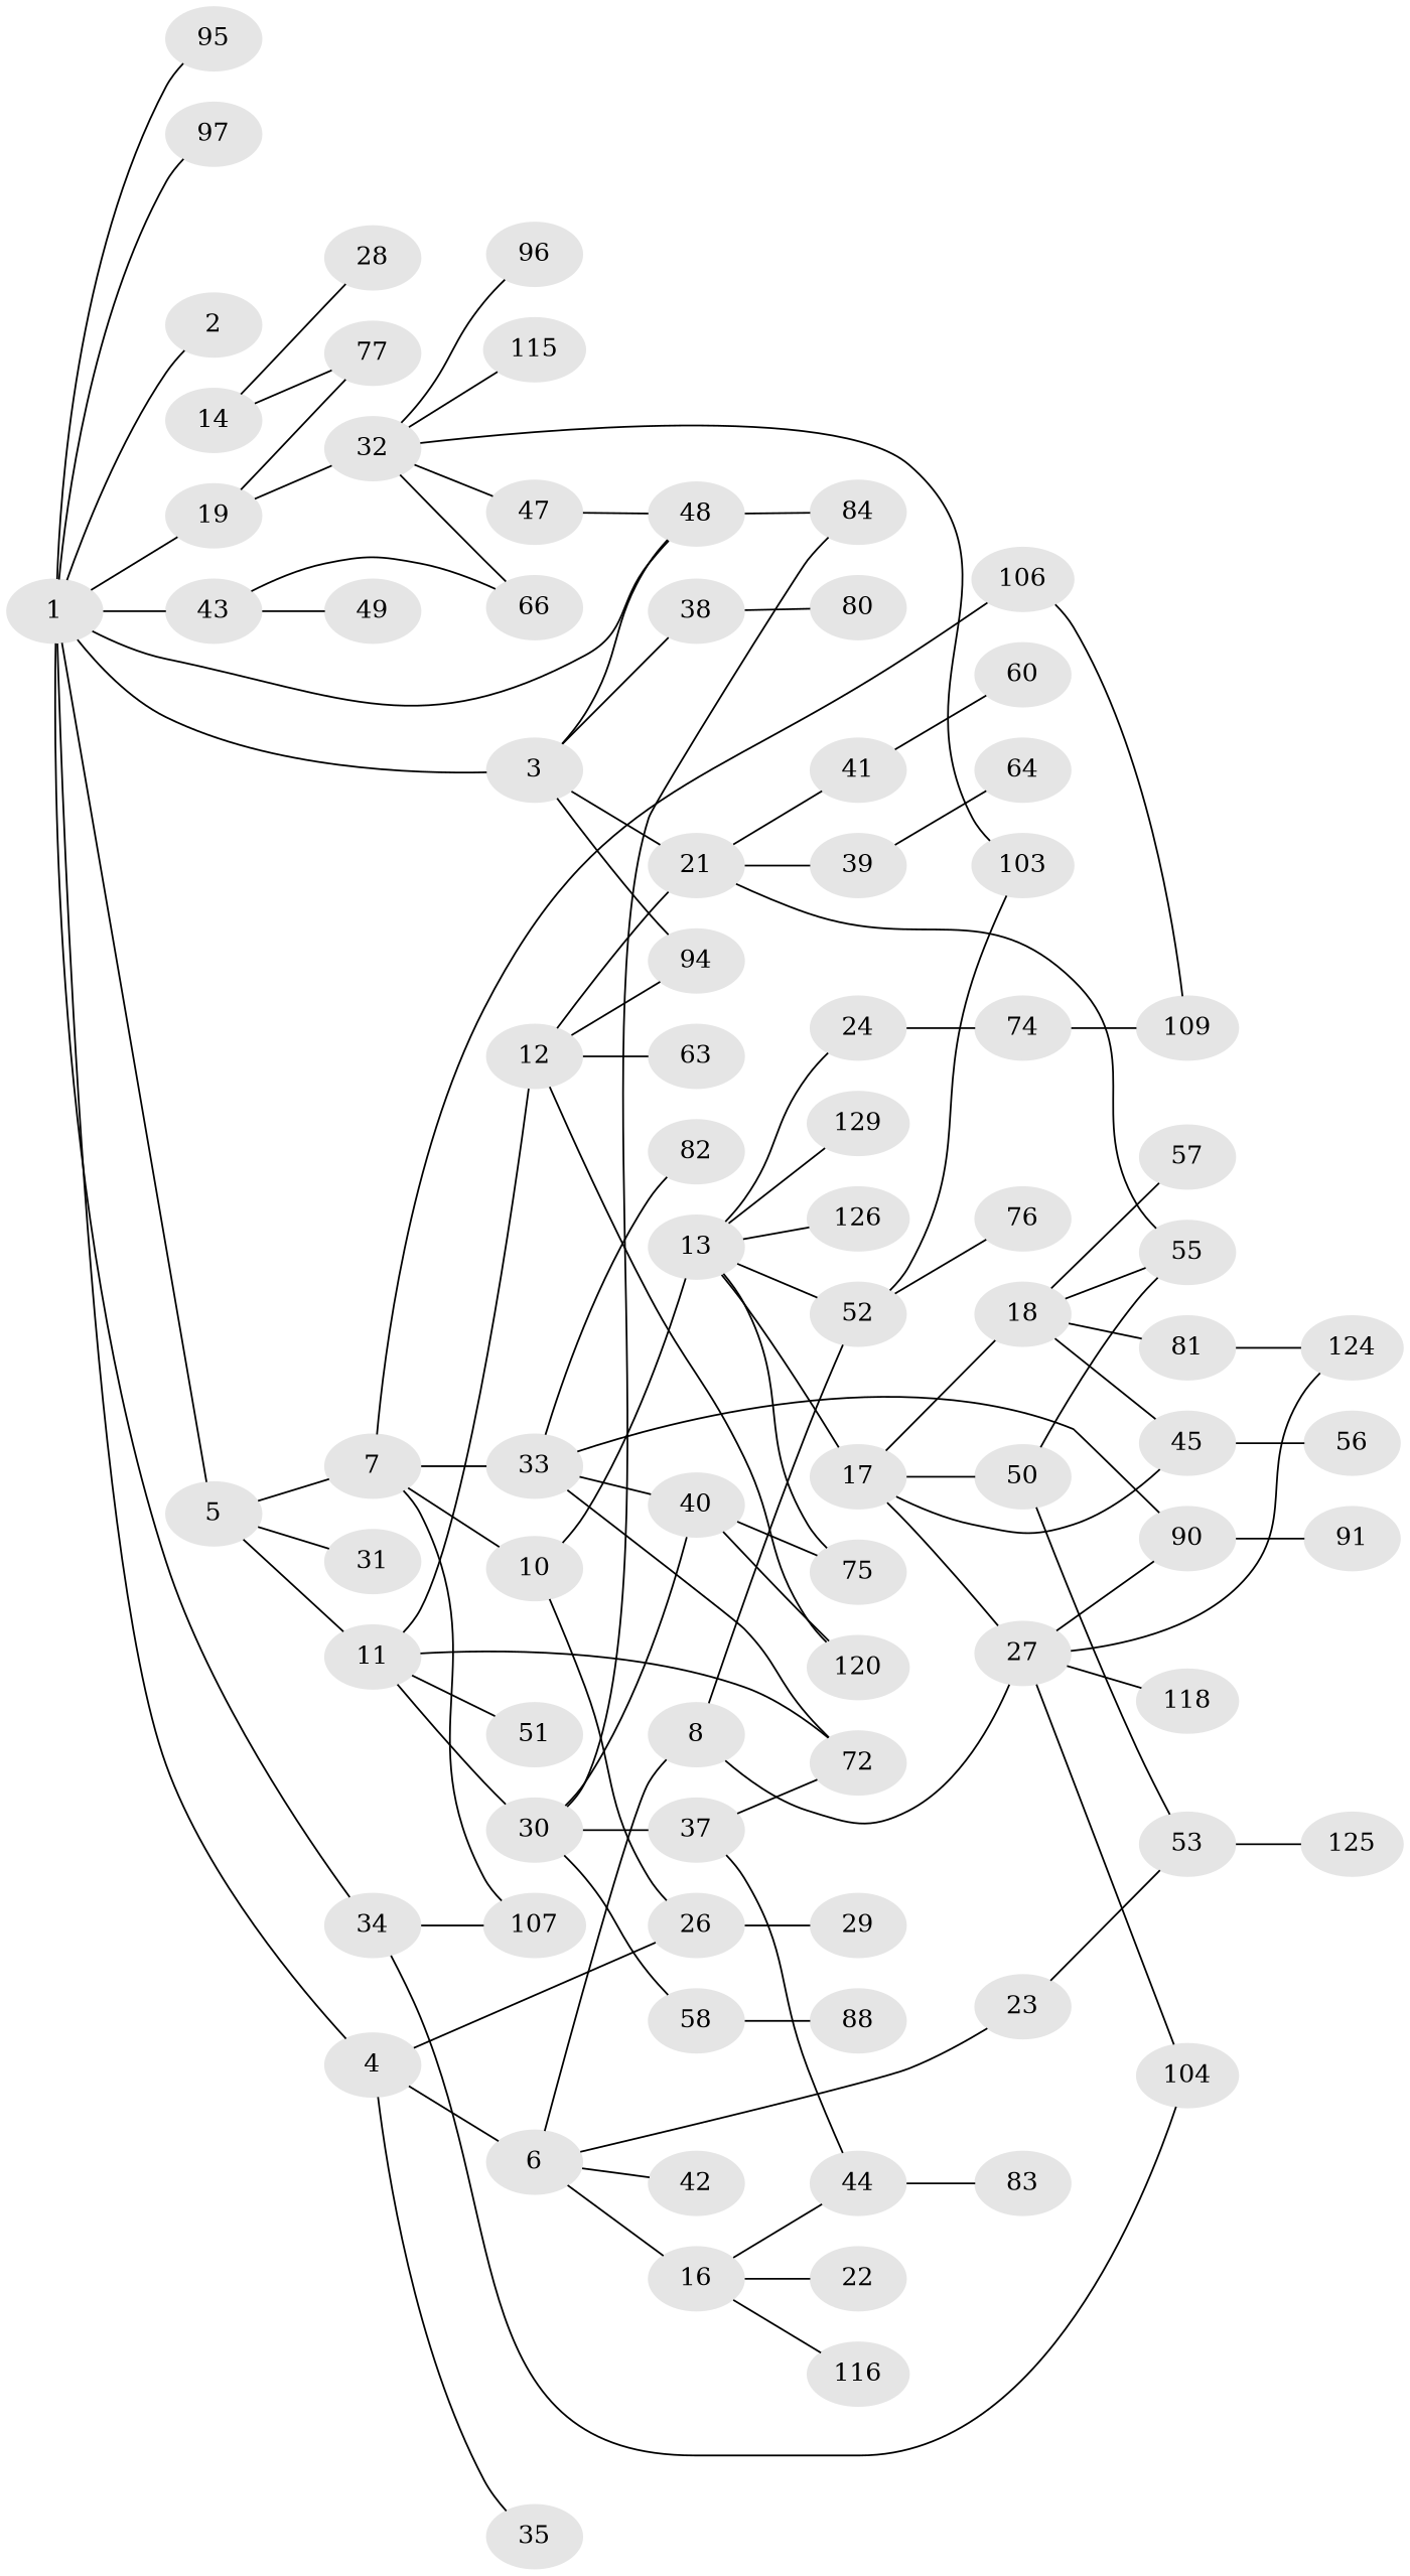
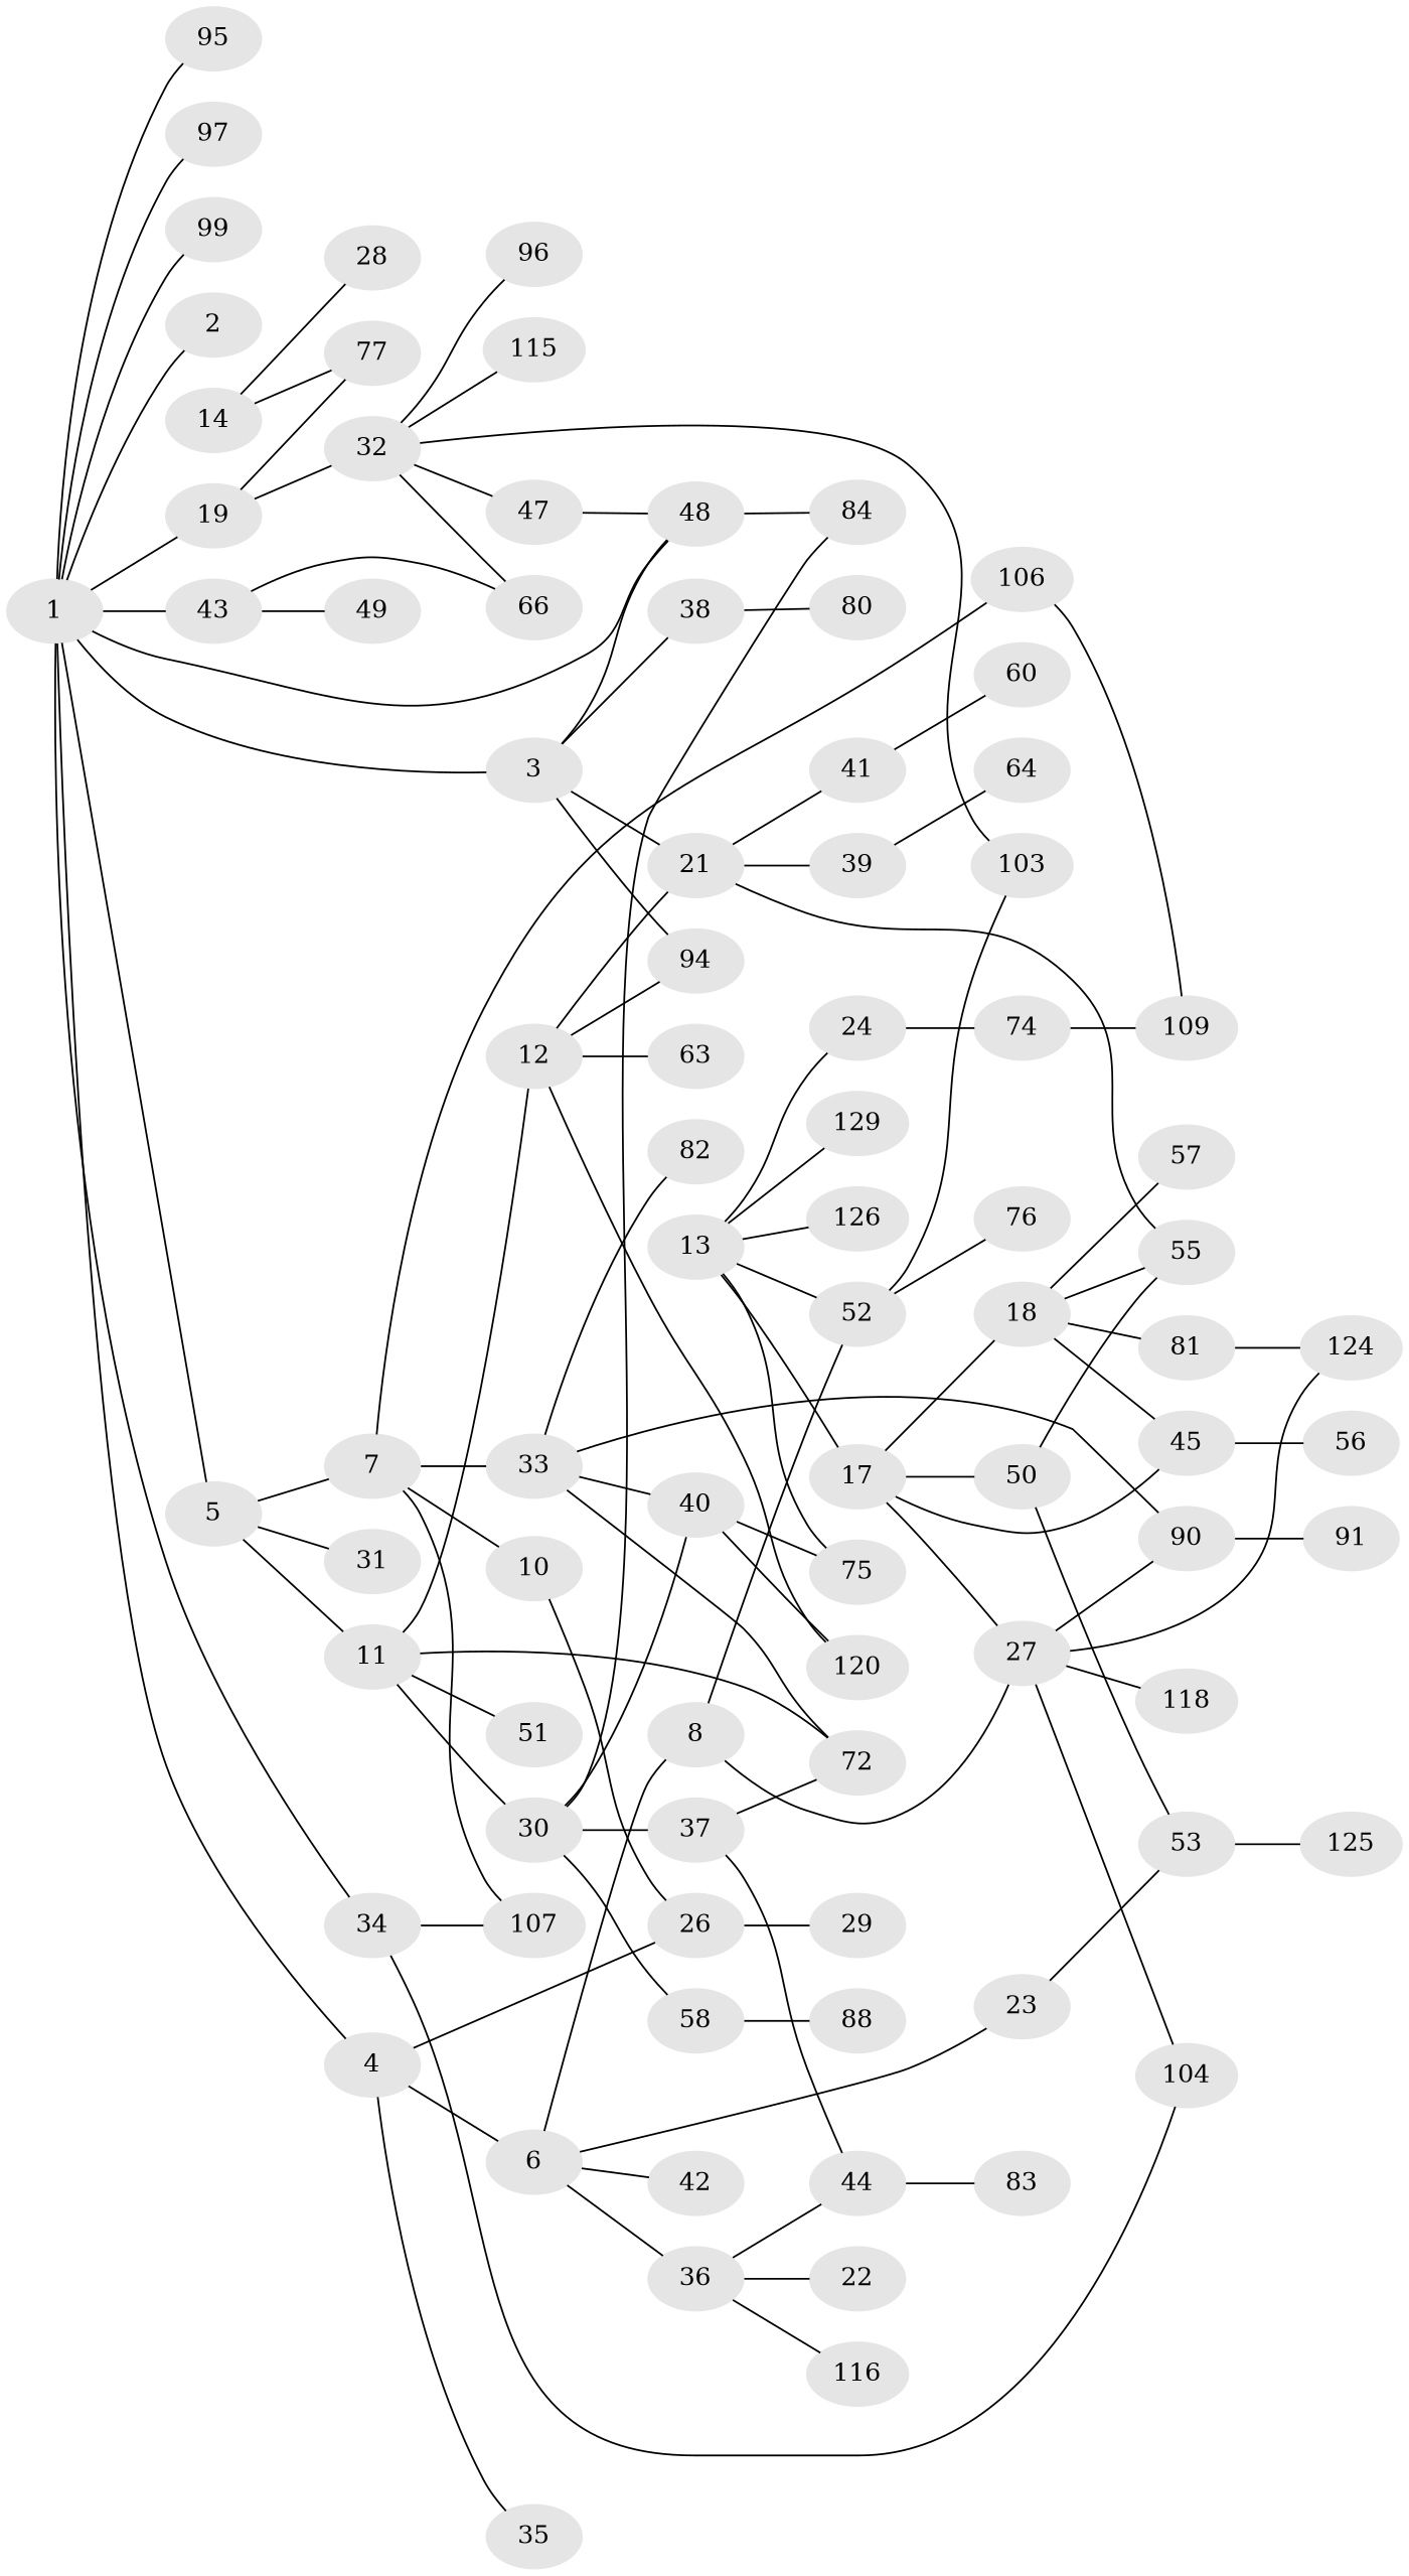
  graph {
    rankdir=LR
    node [color=gray90 style=filled]
    1 [super="+15"]
    2
    3
    4 [super="+93"]
    5
    19
    34 [super="+123"]
    43 [super="+108"]
    48 [super="+67"]
    95
    97
+   99
    21 [super="+79"]
    38 [super="+70"]
    94 [super="+121"]
    6 [super="+9"]
    26 [super="+101"]
    35 [super="+102"]
    7 [super="+59"]
    11 [super="+25"]
    31
    77 [super="+127"]
    32 [super="+54"]
    107 [super="+122"]
    104
    66
    49 [super="+86"]
    84
    14 [super="+46"]
    28
    55 [super="+128"]
    39
    41
    80
    8
-   16 [super="+89"]
+   16 [super="+89" label=36]
    23 [super="+36"]
    42 [super="+87"]
    29 [super="+113"]
    10 [super="+20"]
    33
    106
    12 [super="+62"]
    30 [super="+112"]
    51
    72 [super="+105"]
    27 [super="+65"]
    52
    22 [super="+98"]
    44
    116
    53 [super="+71"]
    13 [super="+73"]
    90
    40 [super="+61"]
    82
    109 [super="+117"]
    118
    124
    17 [super="+114"]
    24
    n62 [label=75]
    126
    129
    63
    120 [super="+131"]
    37 [super="+78"]
    58 [super="+69"]
    18 [super="+111"]
    45 [super="+75"]
    50 [super="+68"]
    74 [super="+132"]
    103
    76
    83
    57 [super="+92"]
    81 [super="+110"]
    56
    47
    96 [super="+130"]
    115
    64
    60
    125
    91 [super="+119"]
    88
    1 -- 2
    1 -- 3
    1 -- 4
    1 -- 5
    1 -- 19
    1 -- 34
    1 -- 43
    1 -- 48
    1 -- 95
    1 -- 97
+   1 -- 99
    3 -- 48
    3 -- 21
    3 -- 38
    3 -- 94
    4 -- 6
    4 -- 26
    4 -- 35
    5 -- 7
    5 -- 11
    5 -- 31
    19 -- 77
    19 -- 32
    34 -- 107
    34 -- 104
    43 -- 66
    43 -- 49
    48 -- 84
    21 -- 55 [weight=2]
    21 -- 39
    21 -- 41
    38 -- 80
    6 -- 8
    6 -- 16 [weight=2]
    6 -- 23
    6 -- 42
    26 -- 29
    7 -- 107
    7 -- 10
    7 -- 33
    7 -- 106
    11 -- 12
    11 -- 30
    11 -- 51
    11 -- 72
    32 -- 66
    32 -- 103
    32 -- 47
    32 -- 96
    32 -- 115
    14 -- 77
    14 -- 28
    39 -- 64
    41 -- 60
    8 -- 27
    8 -- 52
    16 -- 22
    16 -- 44
    16 -- 116
    23 -- 53
    10 -- 26 [weight=2]
-   10 -- 13
    33 -- 72
    33 -- 90
    33 -- 40
    33 -- 82
    106 -- 109
    12 -- 21
    12 -- 94
    12 -- 63
    12 -- 120
    30 -- 84
    30 -- 40
    30 -- 37
    30 -- 58
    27 -- 104
    27 -- 90
    27 -- 118
    27 -- 124
    52 -- 103
    52 -- 76
    44 -- 83
    53 -- 125
    13 -- 52
    13 -- 17
    13 -- 24
    13 -- n62
    13 -- 126
    13 -- 129
    90 -- 91
    40 -- n62
    40 -- 120
    17 -- 27
    17 -- 18
    17 -- 45
    17 -- 50
    24 -- 74
    37 -- 72
    37 -- 44
    58 -- 88
    18 -- 55
    18 -- 45
    18 -- 57
    18 -- 81
    45 -- 56
    50 -- 55
    50 -- 53
    74 -- 109
    81 -- 124
    47 -- 48
  }
